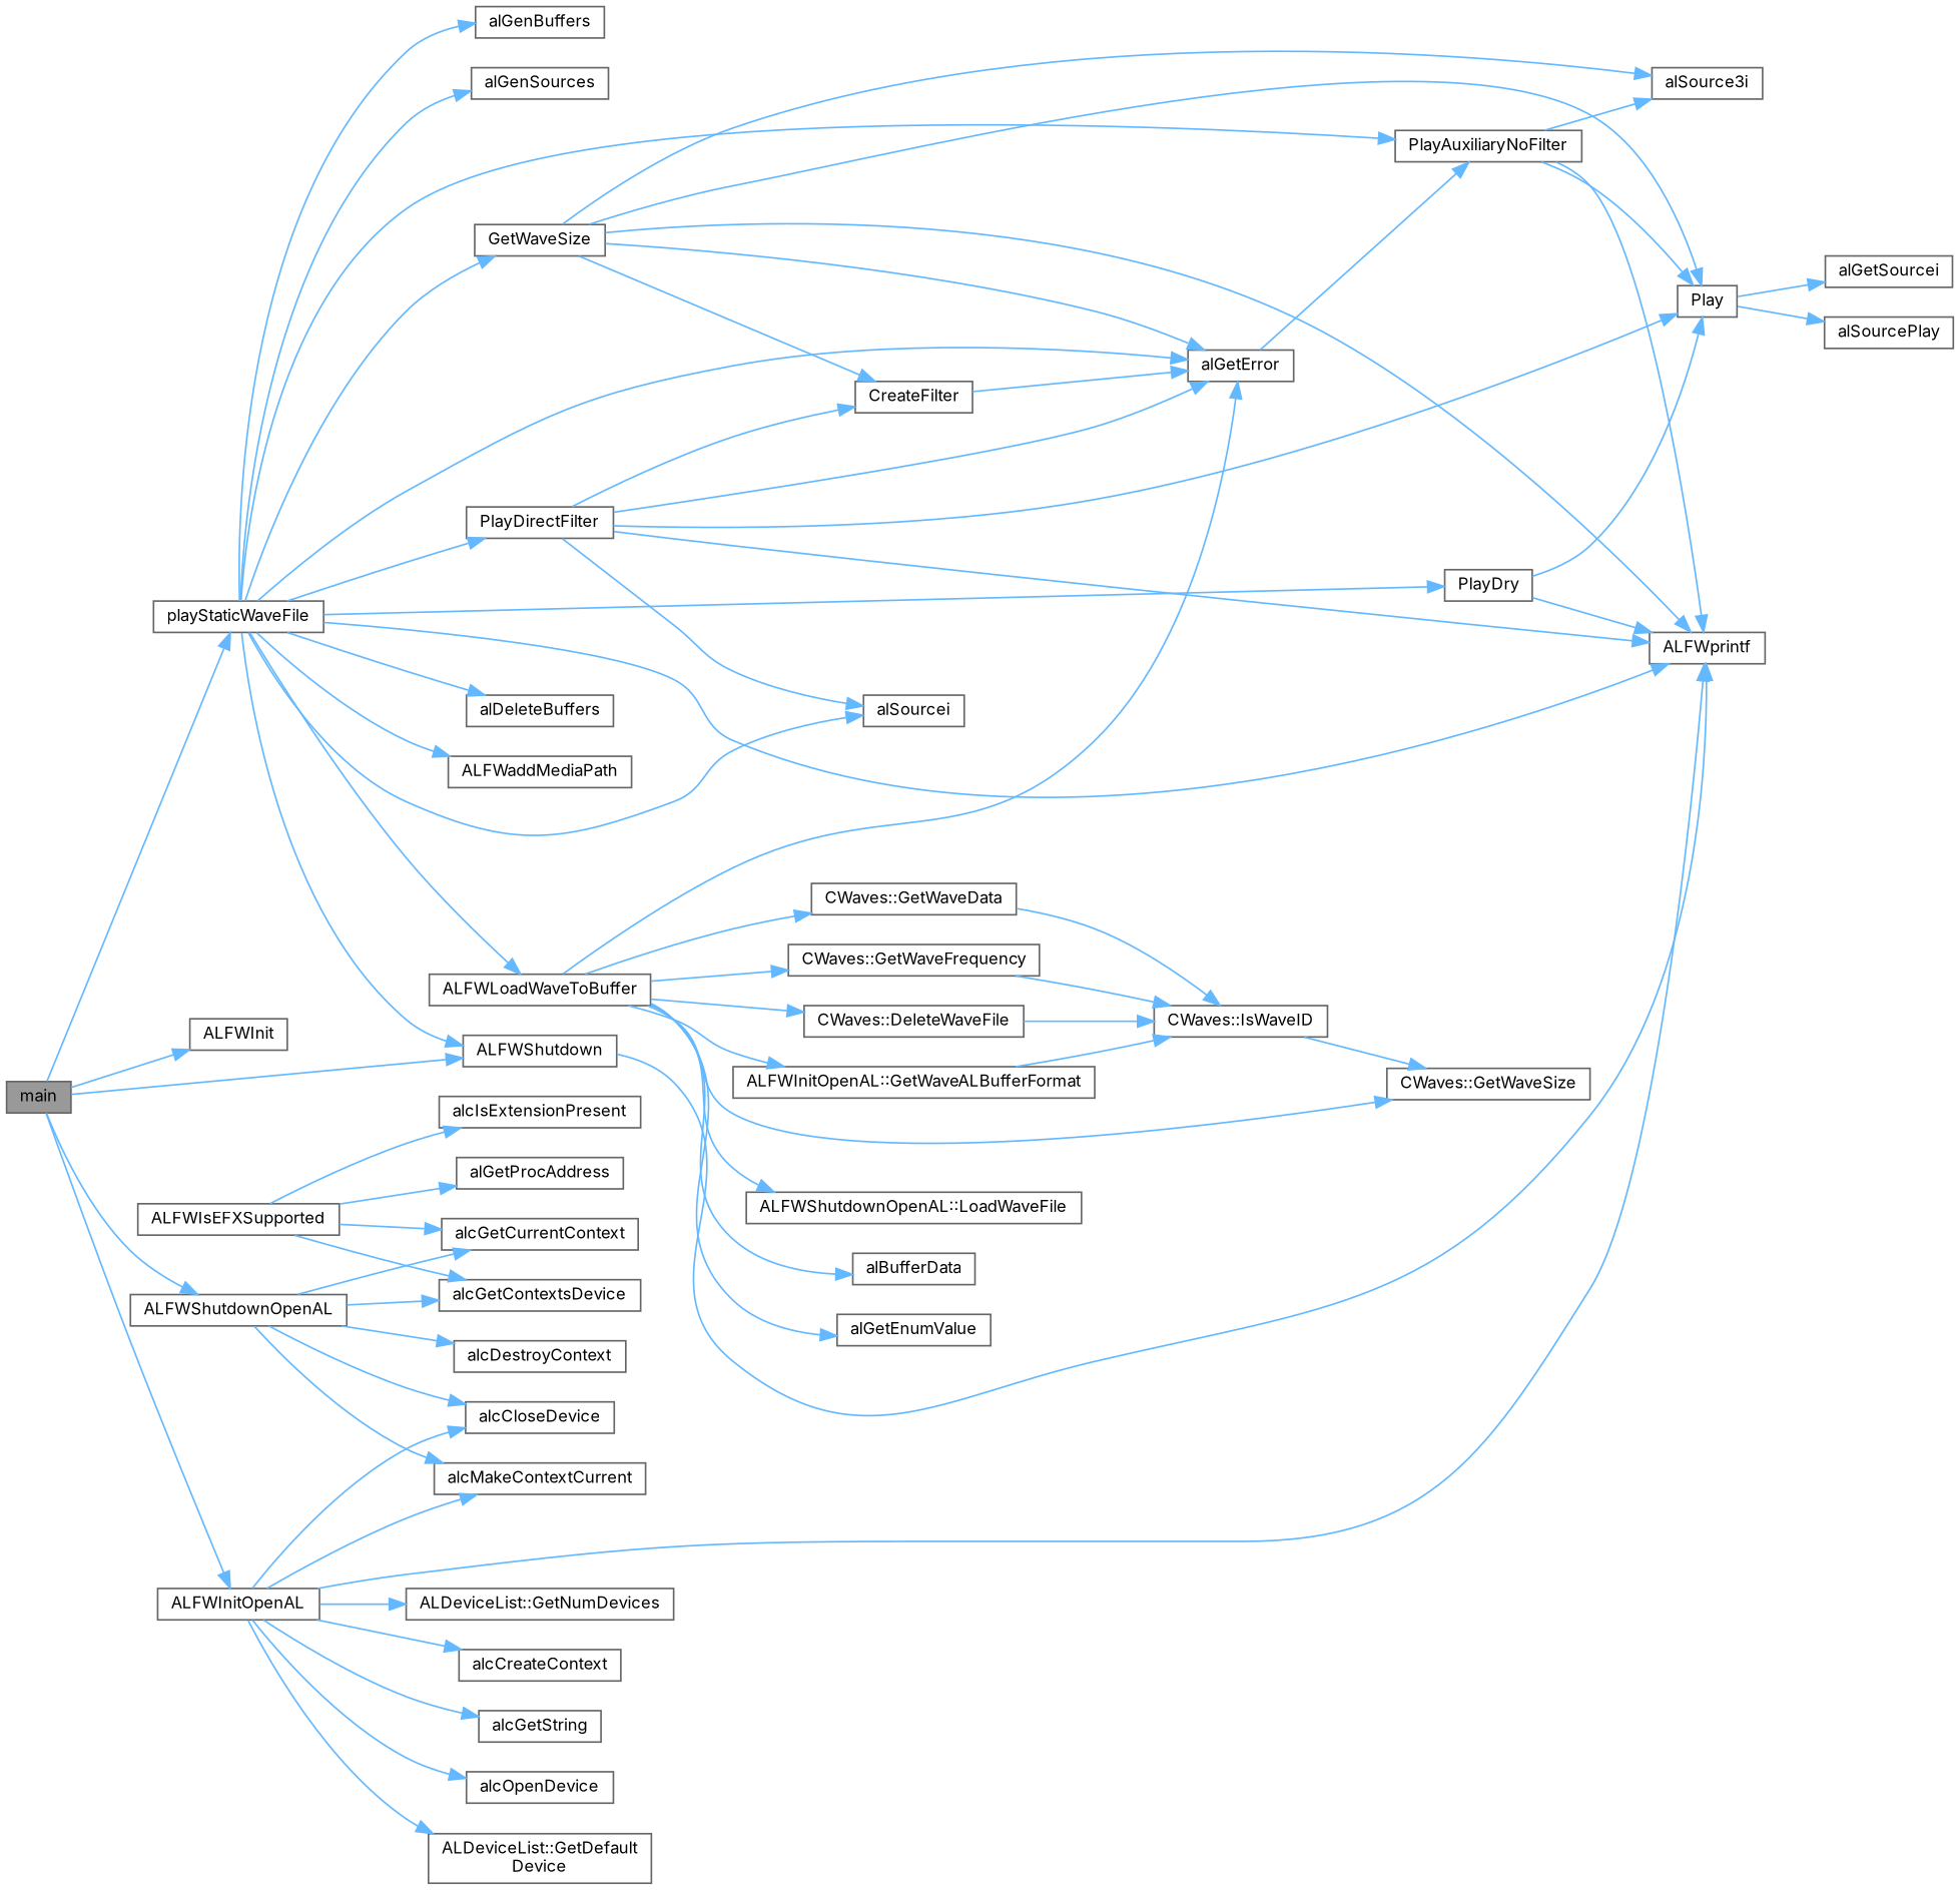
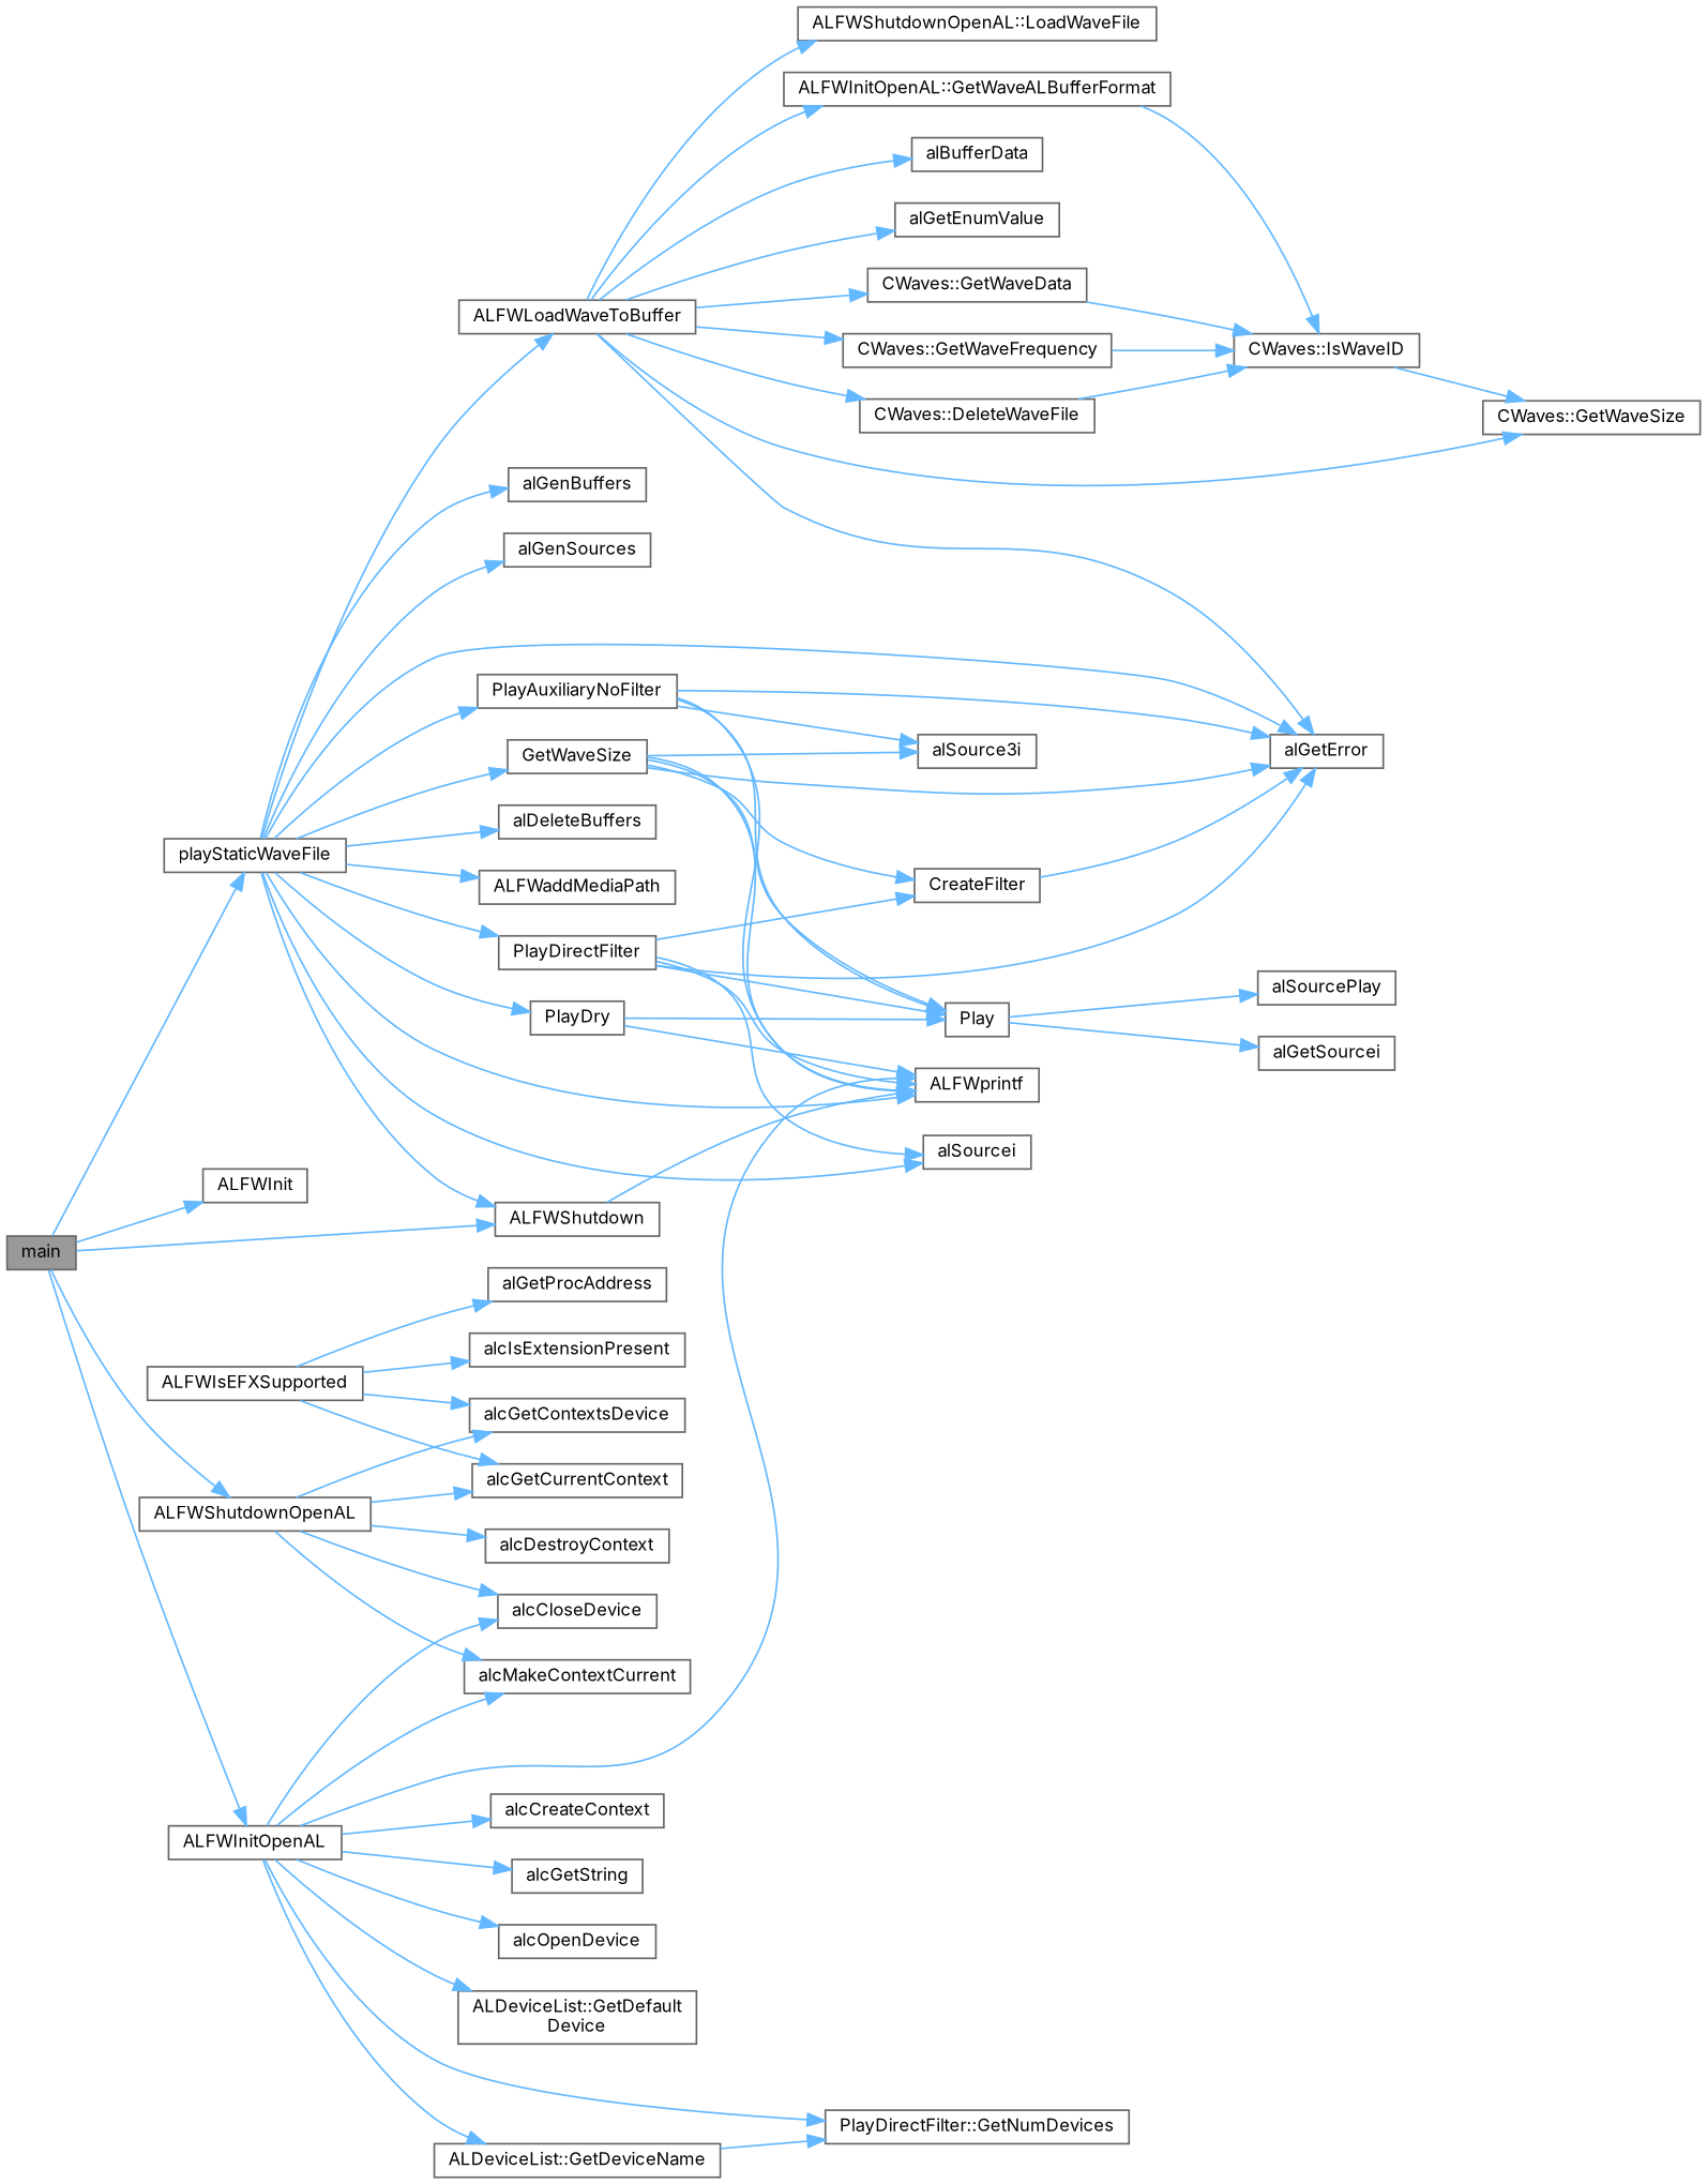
  digraph {
    fontname=Inter
    rankdir=LR
    node [color=grey40 fillcolor=white fontname=Inter fontsize=10 shape=box style=filled]
    edge [color=steelblue1 fontname=Inter fontsize=10 labelfontname=Helvetica labelfontsize=10 style=solid]
    n1 [color=gray40 fillcolor=grey60 fontcolor=black height=0.2 label=main width=0.4]
    n2 [height=0.2 label=ALFWInit width=0.4]
    n3 [height=0.2 label=ALFWInitOpenAL width=0.4]
    n4 [height=0.2 label=ALFWShutdown width=0.4]
    n5 [height=0.2 label=ALFWShutdownOpenAL width=0.4]
    n6 [height=0.2 label=playStaticWaveFile width=0.4]
    n7 [height=0.2 label=alcCloseDevice width=0.4]
    n8 [height=0.2 label=alcCreateContext width=0.4]
    n9 [height=0.2 label=alcGetString width=0.4]
    n10 [height=0.2 label=alcMakeContextCurrent width=0.4]
    n11 [height=0.2 label=alcOpenDevice width=0.4]
    n12 [height=0.2 label=ALFWprintf width=0.4]
    n13 [height=0.2 label="ALDeviceList::GetDefault\lDevice" width=0.4]
-   n15 [height=0.2 label="ALDeviceList::GetNumDevices" width=0.4]
+   n14 [height=0.2 label="ALDeviceList::GetDeviceName" width=0.4]
+   n15 [height=0.2 label="PlayDirectFilter::GetNumDevices" width=0.4]
    n16 [height=0.2 label=alcDestroyContext width=0.4]
    n17 [height=0.2 label=alcGetContextsDevice width=0.4]
    n18 [height=0.2 label=alcGetCurrentContext width=0.4]
    n19 [height=0.2 label=alDeleteBuffers width=0.4]
    n20 [height=0.2 label=ALFWaddMediaPath width=0.4]
    n21 [height=0.2 label=ALFWLoadWaveToBuffer width=0.4]
    n22 [height=0.2 label=alGetError width=0.4]
    n23 [height=0.2 label=alGenBuffers width=0.4]
    n24 [height=0.2 label=alGenSources width=0.4]
    n25 [height=0.2 label=alSourcei width=0.4]
    n26 [height=0.2 label=GetWaveSize width=0.4]
    n27 [height=0.2 label=PlayAuxiliaryNoFilter width=0.4]
    n28 [height=0.2 label=PlayDirectFilter width=0.4]
    n29 [height=0.2 label=PlayDry width=0.4]
    n30 [height=0.2 label=ALFWIsEFXSupported width=0.4]
    n31 [height=0.2 label=alcIsExtensionPresent width=0.4]
    n32 [height=0.2 label=alGetProcAddress width=0.4]
    n33 [height=0.2 label=alBufferData width=0.4]
    n34 [height=0.2 label=alGetEnumValue width=0.4]
    n35 [height=0.2 label="CWaves::DeleteWaveFile" width=0.4]
    n36 [height=0.2 label="ALFWInitOpenAL::GetWaveALBufferFormat" width=0.4]
    n37 [height=0.2 label="CWaves::GetWaveData" width=0.4]
    n38 [height=0.2 label="CWaves::GetWaveFrequency" width=0.4]
    n39 [height=0.2 label="CWaves::GetWaveSize" width=0.4]
    n40 [height=0.2 label="ALFWShutdownOpenAL::LoadWaveFile" width=0.4]
    n41 [height=0.2 label=alSource3i width=0.4]
    n42 [height=0.2 label=CreateFilter width=0.4]
    n43 [height=0.2 label=Play width=0.4]
    n44 [height=0.2 label="CWaves::IsWaveID" width=0.4]
    n45 [height=0.2 label=alGetSourcei width=0.4]
    n46 [height=0.2 label=alSourcePlay width=0.4]
    n1 -> n2
    n1 -> n3
    n1 -> n4
    n1 -> n5
    n1 -> n6
    n3 -> n7
    n3 -> n8
    n3 -> n9
    n3 -> n10
    n3 -> n11
    n3 -> n12
    n3 -> n13
+   n3 -> n14
    n3 -> n15
    n4 -> n12
    n5 -> n7
    n5 -> n10
    n5 -> n16
    n5 -> n17
    n5 -> n18
    n6 -> n4
    n6 -> n12
    n6 -> n19
    n6 -> n20
    n6 -> n21
    n6 -> n22
    n6 -> n23
    n6 -> n24
    n6 -> n25
    n6 -> n26
    n6 -> n27
    n6 -> n28
    n6 -> n29
+   n14 -> n15
    n21 -> n22
    n21 -> n33
    n21 -> n34
    n21 -> n35
    n21 -> n36
    n21 -> n37
    n21 -> n38
    n21 -> n39
    n21 -> n40
    n26 -> n12
    n26 -> n22
    n26 -> n41
    n26 -> n42
    n26 -> n43
    n27 -> n12
-   n22 -> n27
+   n27 -> n22
    n27 -> n41
    n27 -> n43
    n28 -> n12
    n28 -> n22
    n28 -> n25
    n28 -> n42
    n28 -> n43
    n29 -> n12
    n29 -> n43
    n30 -> n17
    n30 -> n18
    n30 -> n31
    n30 -> n32
    n35 -> n44
    n36 -> n44
    n37 -> n44
    n38 -> n44
    n42 -> n22
    n43 -> n45
    n43 -> n46
    n44 -> n39
  }
